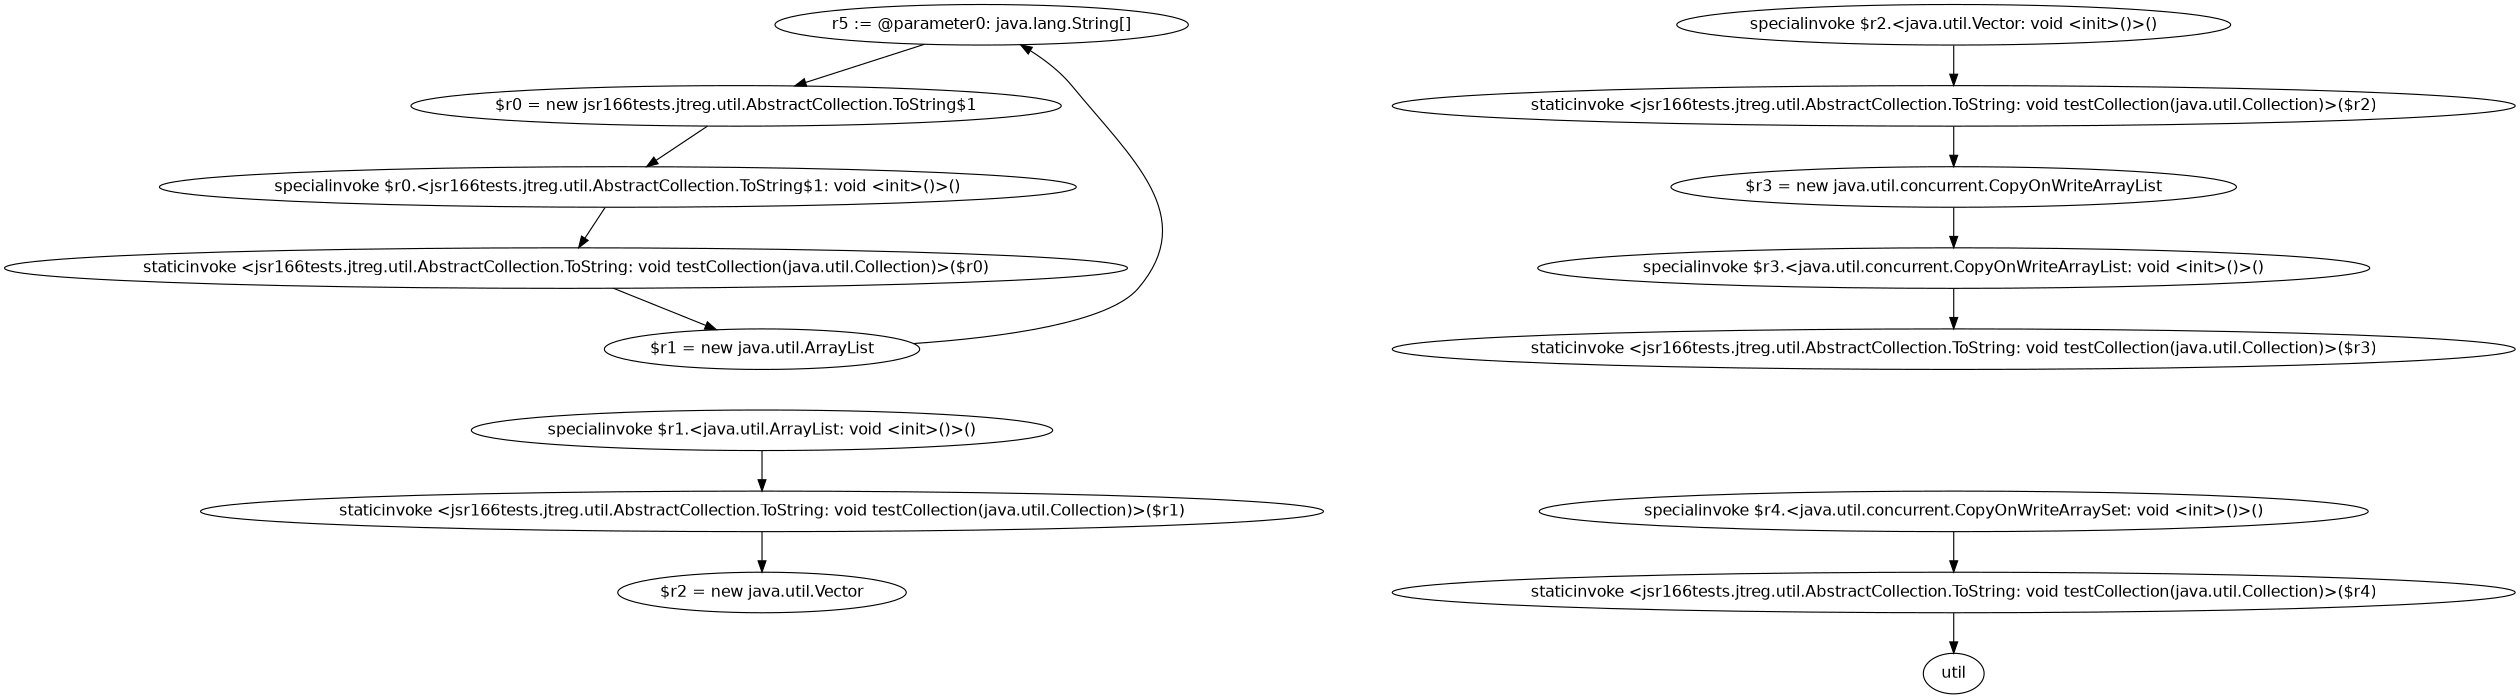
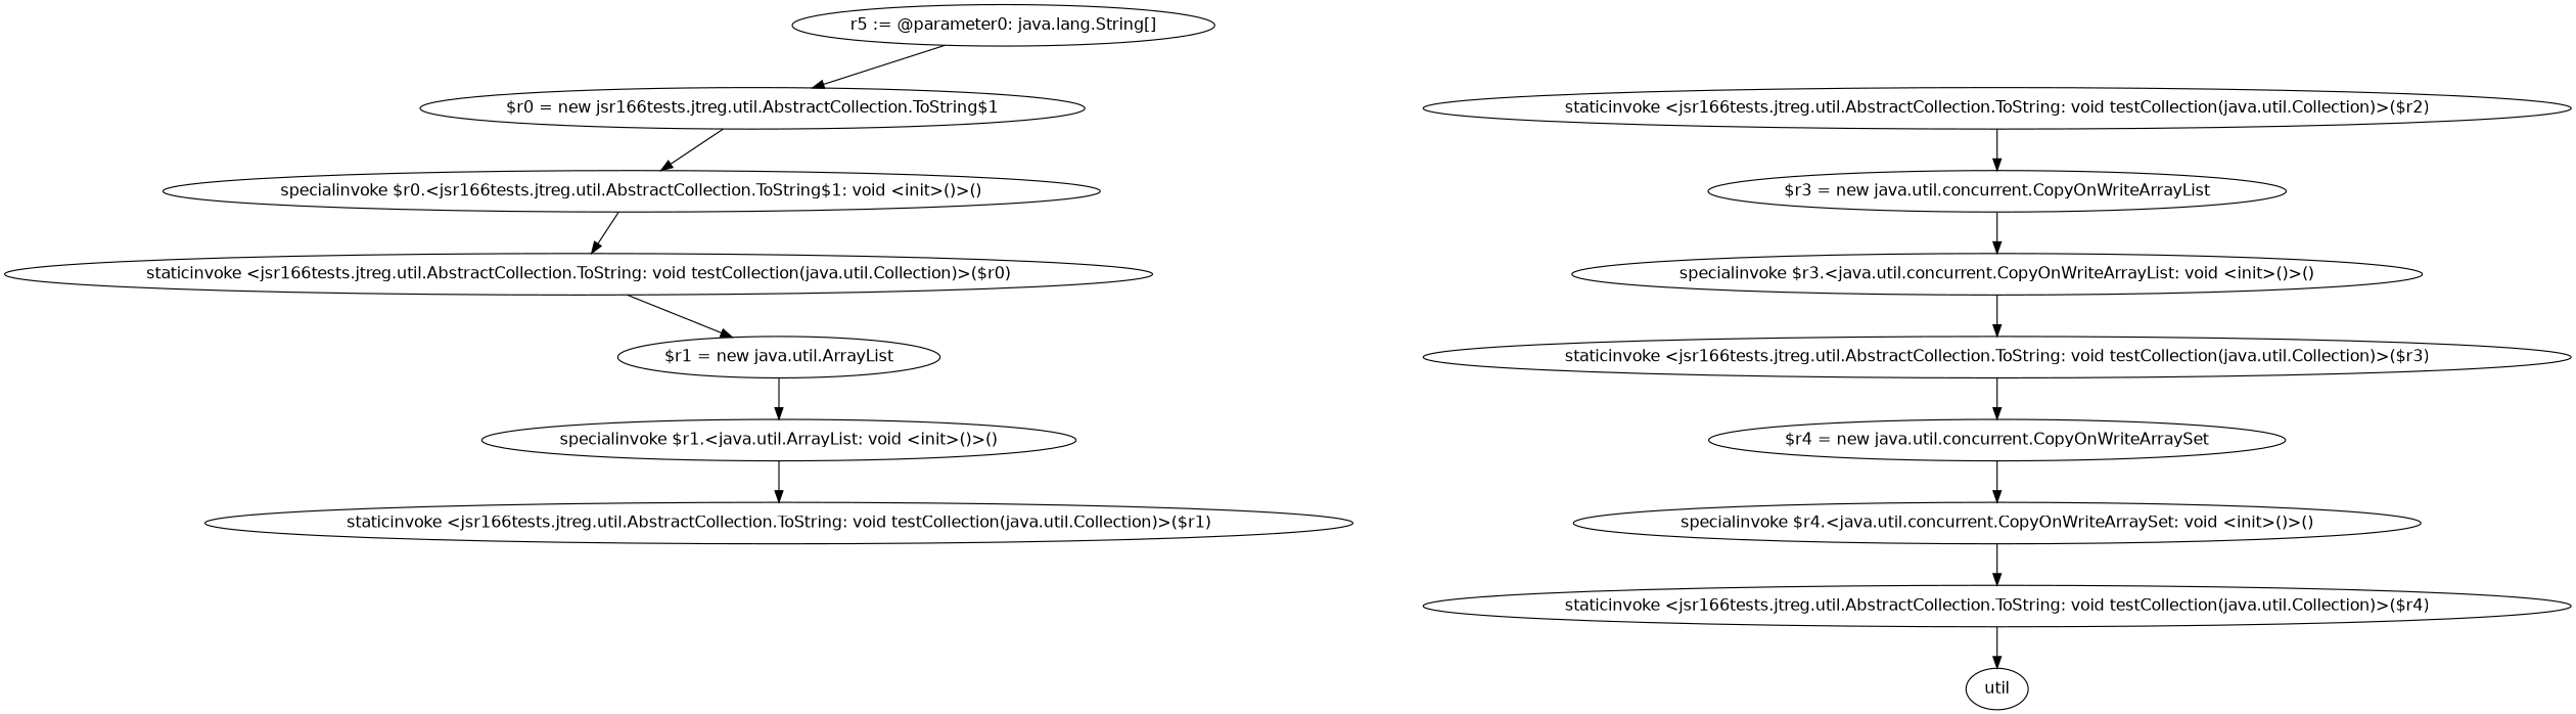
  digraph {
    fontname="DejaVu Sans"
    node [fontname="DejaVu Sans"]
    edge [fontname="DejaVu Sans"]
    "r5 := @parameter0: java.lang.String[]"
    "$r0 = new jsr166tests.jtreg.util.AbstractCollection.ToString$1"
    "specialinvoke $r0.<jsr166tests.jtreg.util.AbstractCollection.ToString$1: void <init>()>()"
    "staticinvoke <jsr166tests.jtreg.util.AbstractCollection.ToString: void testCollection(java.util.Collection)>($r0)"
    "$r1 = new java.util.ArrayList"
    "specialinvoke $r1.<java.util.ArrayList: void <init>()>()"
    "staticinvoke <jsr166tests.jtreg.util.AbstractCollection.ToString: void testCollection(java.util.Collection)>($r1)"
-   "$r2 = new java.util.Vector"
-   "specialinvoke $r2.<java.util.Vector: void <init>()>()"
    "staticinvoke <jsr166tests.jtreg.util.AbstractCollection.ToString: void testCollection(java.util.Collection)>($r2)"
    "$r3 = new java.util.concurrent.CopyOnWriteArrayList"
    "specialinvoke $r3.<java.util.concurrent.CopyOnWriteArrayList: void <init>()>()"
    "staticinvoke <jsr166tests.jtreg.util.AbstractCollection.ToString: void testCollection(java.util.Collection)>($r3)"
+   "$r4 = new java.util.concurrent.CopyOnWriteArraySet"
    "specialinvoke $r4.<java.util.concurrent.CopyOnWriteArraySet: void <init>()>()"
    "staticinvoke <jsr166tests.jtreg.util.AbstractCollection.ToString: void testCollection(java.util.Collection)>($r4)"
    n17 [label=util]
    "r5 := @parameter0: java.lang.String[]" -> "$r0 = new jsr166tests.jtreg.util.AbstractCollection.ToString$1"
    "$r0 = new jsr166tests.jtreg.util.AbstractCollection.ToString$1" -> "specialinvoke $r0.<jsr166tests.jtreg.util.AbstractCollection.ToString$1: void <init>()>()"
    "specialinvoke $r0.<jsr166tests.jtreg.util.AbstractCollection.ToString$1: void <init>()>()" -> "staticinvoke <jsr166tests.jtreg.util.AbstractCollection.ToString: void testCollection(java.util.Collection)>($r0)"
    "staticinvoke <jsr166tests.jtreg.util.AbstractCollection.ToString: void testCollection(java.util.Collection)>($r0)" -> "$r1 = new java.util.ArrayList"
-   "$r1 = new java.util.ArrayList" -> "r5 := @parameter0: java.lang.String[]"
+   "$r1 = new java.util.ArrayList" -> "specialinvoke $r1.<java.util.ArrayList: void <init>()>()"
    "specialinvoke $r1.<java.util.ArrayList: void <init>()>()" -> "staticinvoke <jsr166tests.jtreg.util.AbstractCollection.ToString: void testCollection(java.util.Collection)>($r1)"
-   "staticinvoke <jsr166tests.jtreg.util.AbstractCollection.ToString: void testCollection(java.util.Collection)>($r1)" -> "$r2 = new java.util.Vector"
-   "specialinvoke $r2.<java.util.Vector: void <init>()>()" -> "staticinvoke <jsr166tests.jtreg.util.AbstractCollection.ToString: void testCollection(java.util.Collection)>($r2)"
    "staticinvoke <jsr166tests.jtreg.util.AbstractCollection.ToString: void testCollection(java.util.Collection)>($r2)" -> "$r3 = new java.util.concurrent.CopyOnWriteArrayList"
    "$r3 = new java.util.concurrent.CopyOnWriteArrayList" -> "specialinvoke $r3.<java.util.concurrent.CopyOnWriteArrayList: void <init>()>()"
    "specialinvoke $r3.<java.util.concurrent.CopyOnWriteArrayList: void <init>()>()" -> "staticinvoke <jsr166tests.jtreg.util.AbstractCollection.ToString: void testCollection(java.util.Collection)>($r3)"
+   "staticinvoke <jsr166tests.jtreg.util.AbstractCollection.ToString: void testCollection(java.util.Collection)>($r3)" -> "$r4 = new java.util.concurrent.CopyOnWriteArraySet"
+   "$r4 = new java.util.concurrent.CopyOnWriteArraySet" -> "specialinvoke $r4.<java.util.concurrent.CopyOnWriteArraySet: void <init>()>()"
    "specialinvoke $r4.<java.util.concurrent.CopyOnWriteArraySet: void <init>()>()" -> "staticinvoke <jsr166tests.jtreg.util.AbstractCollection.ToString: void testCollection(java.util.Collection)>($r4)"
    "staticinvoke <jsr166tests.jtreg.util.AbstractCollection.ToString: void testCollection(java.util.Collection)>($r4)" -> n17
  }
